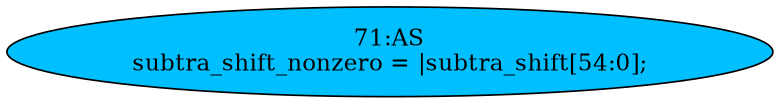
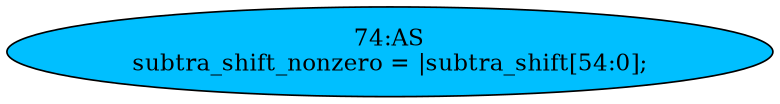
  strict digraph {
-   n1 [ast="<pyverilog.vparser.ast.Assign object at 0x7f7d59d20910>" def_var="['subtra_shift_nonzero']" fillcolor=deepskyblue label="71:AS\nsubtra_shift_nonzero = |subtra_shift[54:0];" statements="[]" style=filled typ=Assign use_var="['subtra_shift']"]
+   n1 [ast="<pyverilog.vparser.ast.Assign object at 0x7f7d59d20910>" def_var="['subtra_shift_nonzero']" fillcolor=deepskyblue label="74:AS\nsubtra_shift_nonzero = |subtra_shift[54:0];" statements="[]" style=filled typ=Assign use_var="['subtra_shift']"]
  }
